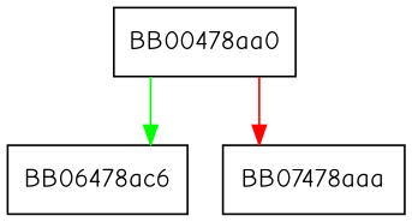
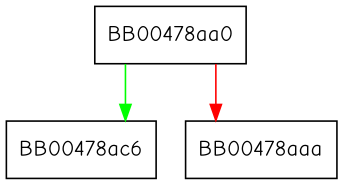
  digraph {
    fontname="Comic Neue"
    splines=ortho
    node [fontname="Comic Neue" shape=box]
    edge [fontname="Comic Neue"]
    BB00478aa0
-   BB00478ac6 [label=BB06478ac6]
-   BB00478aaa [label=BB07478aaa]
+   BB00478ac6
+   BB00478aaa
    BB00478aa0 -> BB00478ac6 [color=green]
    BB00478aa0 -> BB00478aaa [color=red]
  }
